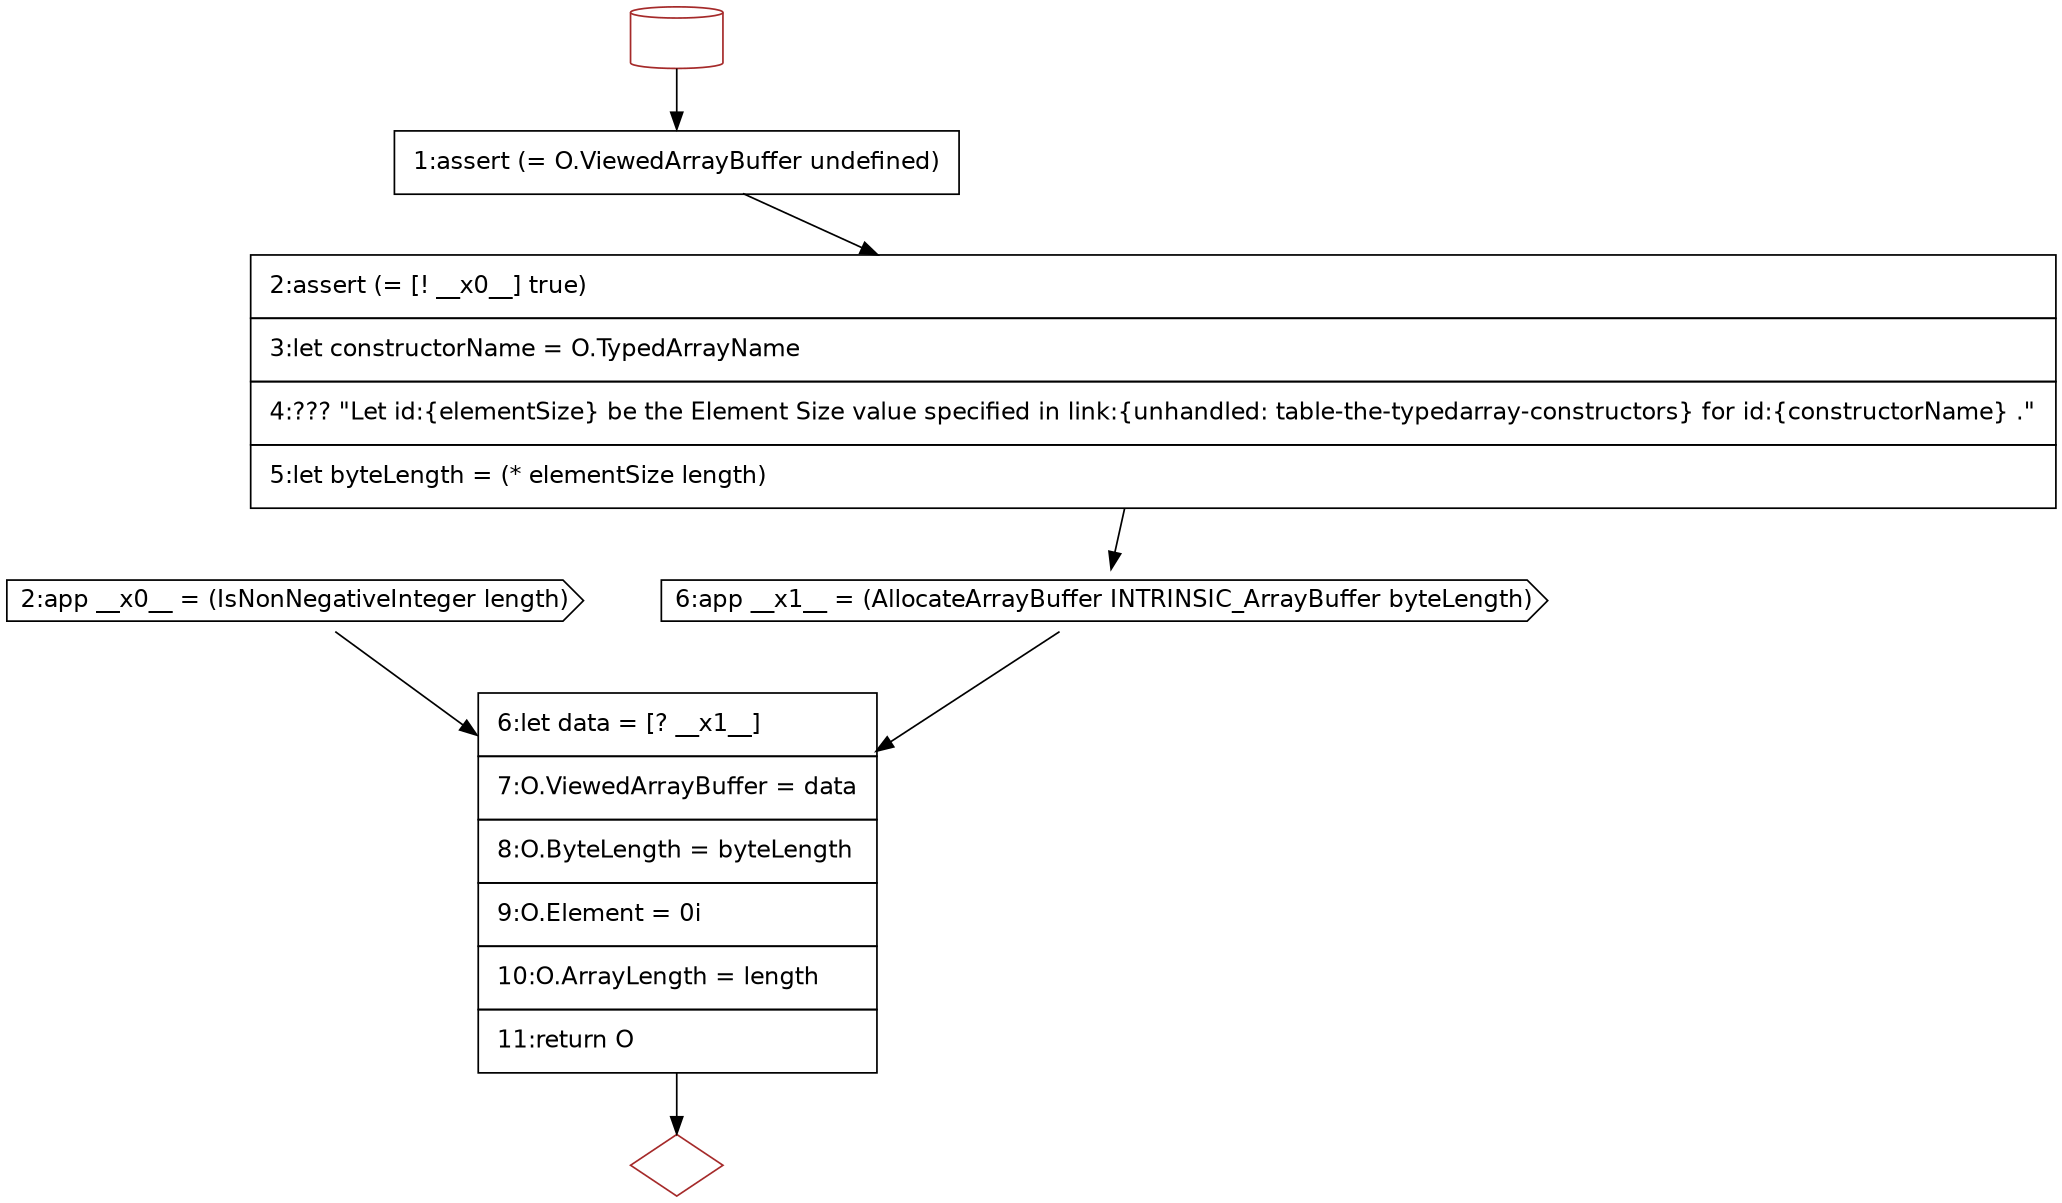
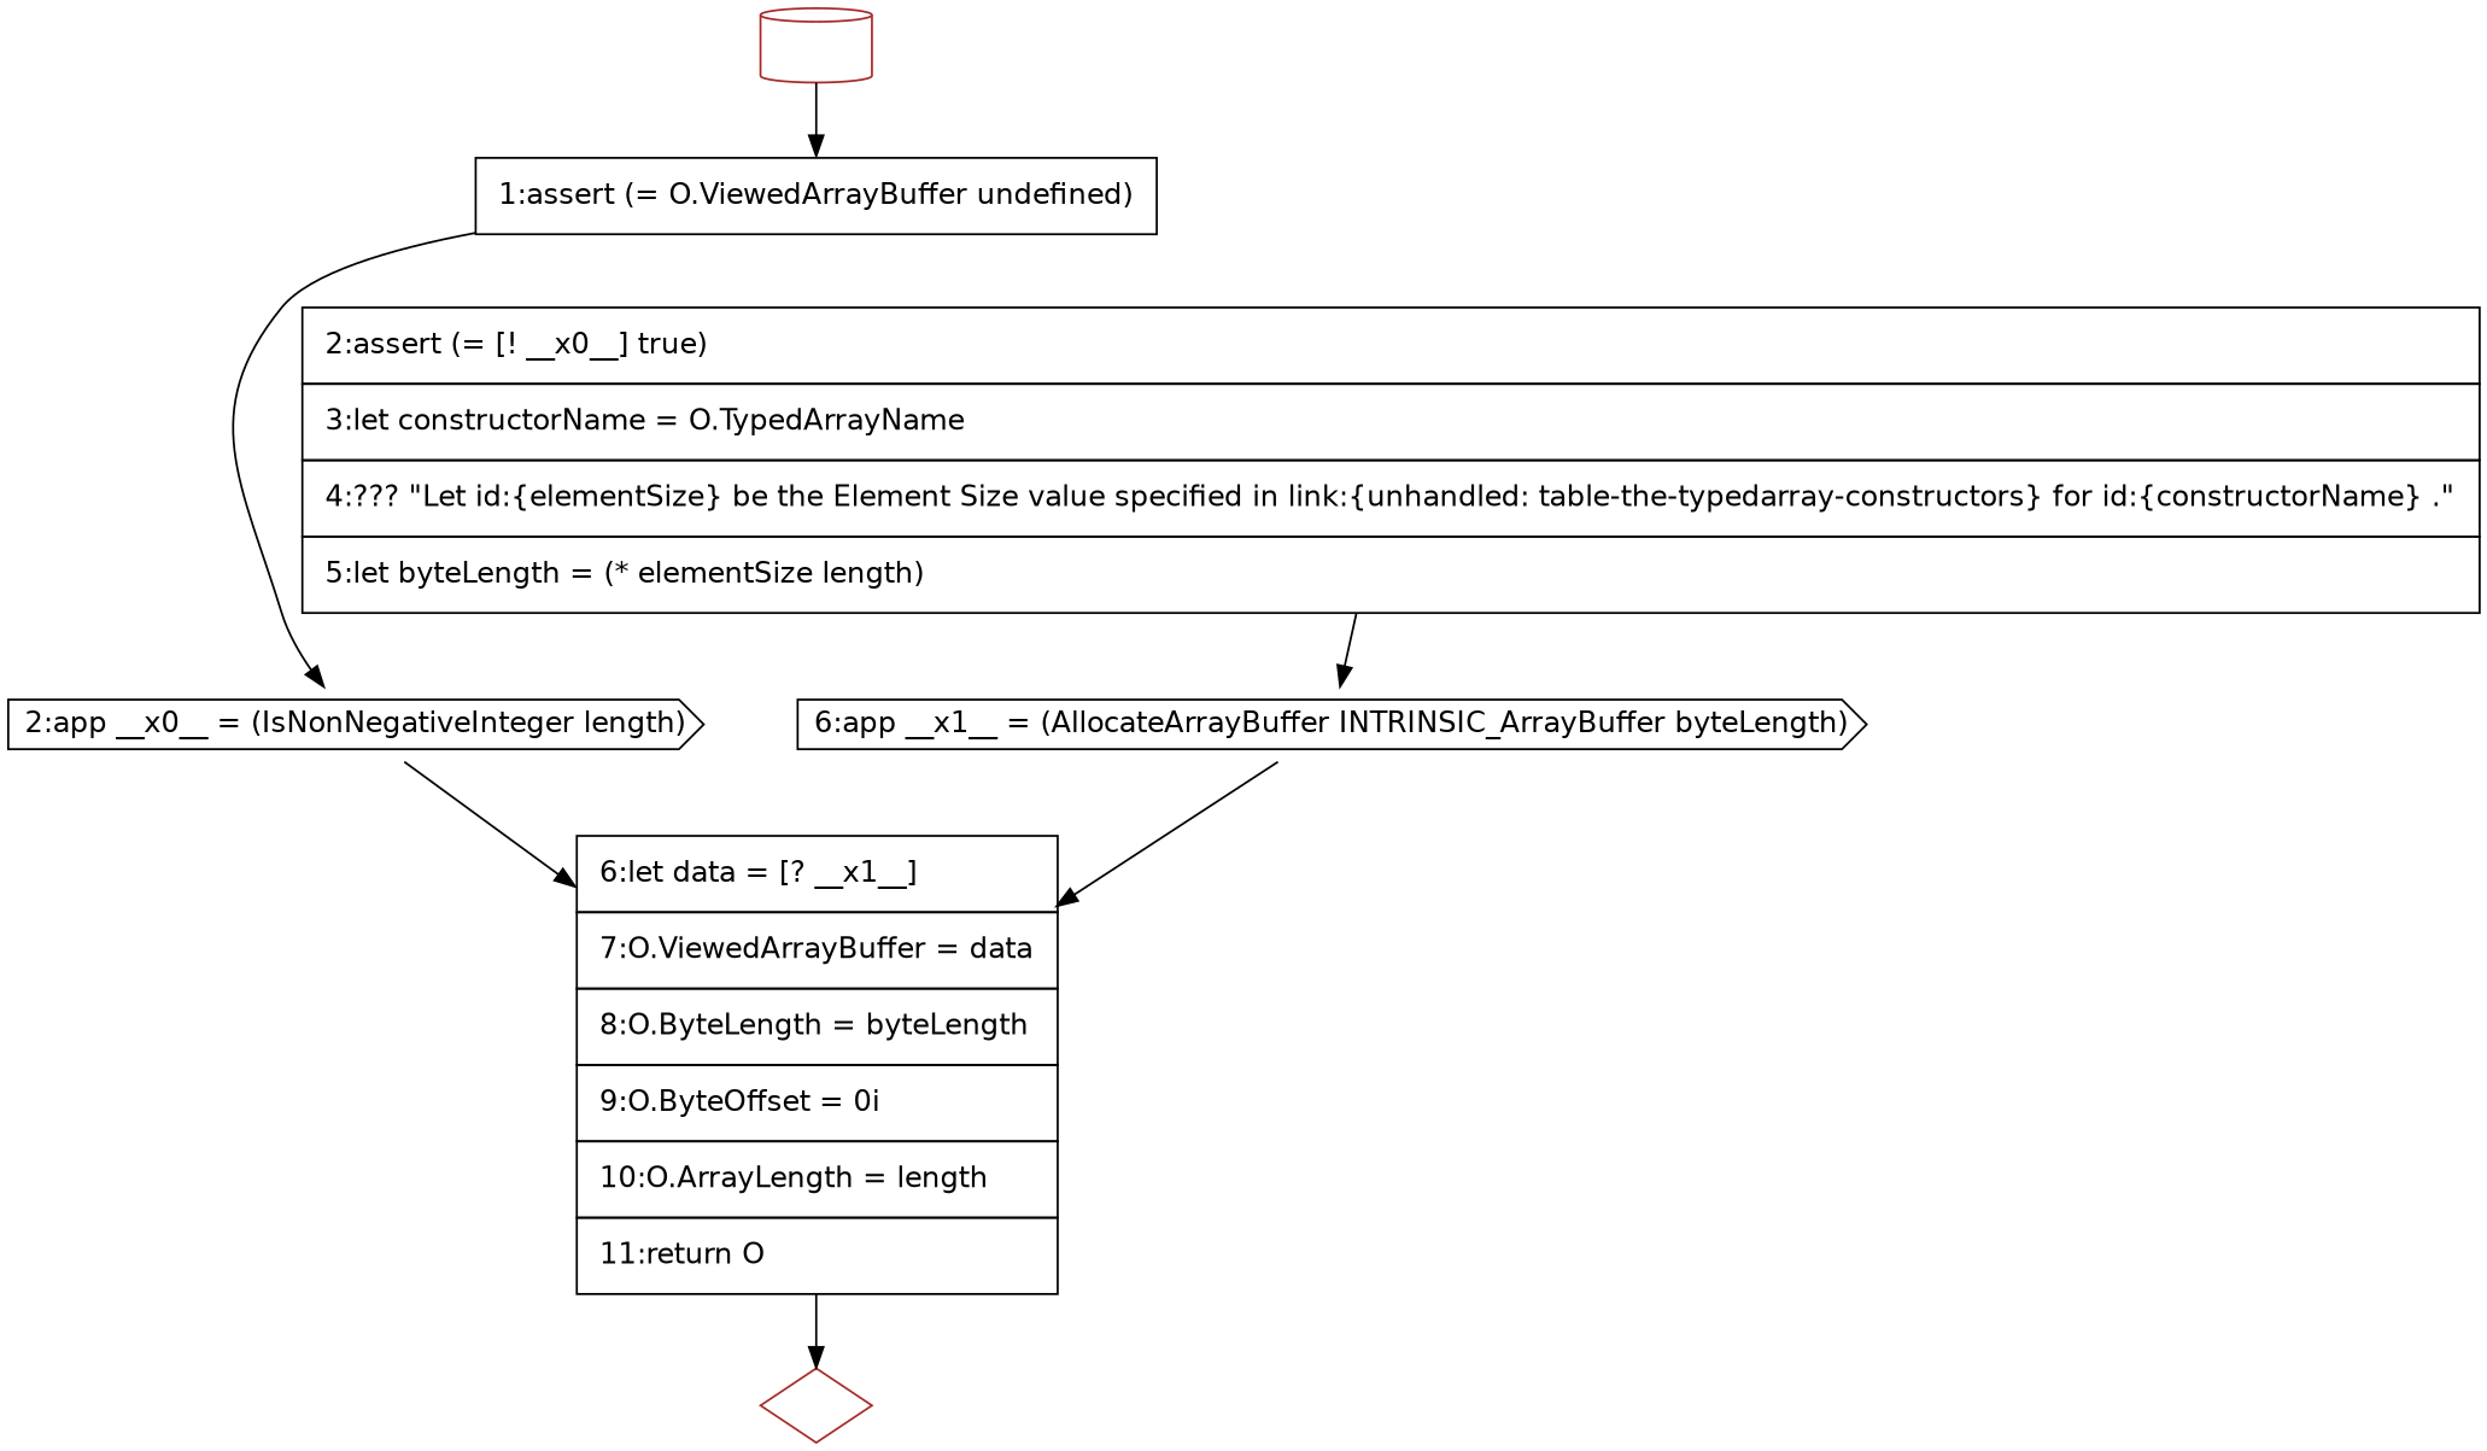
  digraph {
    fontname="DejaVu Sans"
    node [color=black fillcolor=white fontname="DejaVu Sans" shape=none style=filled]
    edge [color=black fontname="DejaVu Sans"]
    n1 [label=<<font color="black">2:app __x0__ = (IsNonNegativeInteger length)</font>> shape=cds]
-   n2 [label=<<font color="black">     <table border="0" cellborder="1" cellspacing="0" cellpadding="10">       <tr><td align="left">6:let data = [? __x1__]</td></tr>       <tr><td align="left">7:O.ViewedArrayBuffer = data</td></tr>       <tr><td align="left">8:O.ByteLength = byteLength</td></tr>       <tr><td align="left">9:O.Element = 0i</td></tr>       <tr><td align="left">10:O.ArrayLength = length</td></tr>       <tr><td align="left">11:return O</td></tr>     </table>   </font>> margin=0]
+   n2 [label=<<font color="black">     <table border="0" cellborder="1" cellspacing="0" cellpadding="10">       <tr><td align="left">6:let data = [? __x1__]</td></tr>       <tr><td align="left">7:O.ViewedArrayBuffer = data</td></tr>       <tr><td align="left">8:O.ByteLength = byteLength</td></tr>       <tr><td align="left">9:O.ByteOffset = 0i</td></tr>       <tr><td align="left">10:O.ArrayLength = length</td></tr>       <tr><td align="left">11:return O</td></tr>     </table>   </font>> margin=0]
    n3 [label=<<font color="black">     <table border="0" cellborder="1" cellspacing="0" cellpadding="10">       <tr><td align="left">2:assert (= [! __x0__] true)</td></tr>       <tr><td align="left">3:let constructorName = O.TypedArrayName</td></tr>       <tr><td align="left">4:??? &quot;Let id:{elementSize} be the Element Size value specified in link:{unhandled: table-the-typedarray-constructors} for id:{constructorName} .&quot;</td></tr>       <tr><td align="left">5:let byteLength = (* elementSize length)</td></tr>     </table>   </font>> margin=0]
    n4 [label=<<font color="black">6:app __x1__ = (AllocateArrayBuffer INTRINSIC_ArrayBuffer byteLength)</font>> shape=cds]
    n5 [color=brown label=" " shape=cylinder]
    n6 [label=<<font color="black">     <table border="0" cellborder="1" cellspacing="0" cellpadding="10">       <tr><td align="left">1:assert (= O.ViewedArrayBuffer undefined)</td></tr>     </table>   </font>> margin=0]
    n7 [color=brown label=" " shape=diamond]
    n1 -> n2
    n2 -> n7
    n3 -> n4
    n4 -> n2
    n5 -> n6
-   n6 -> n3
+   n6 -> n1
  }
